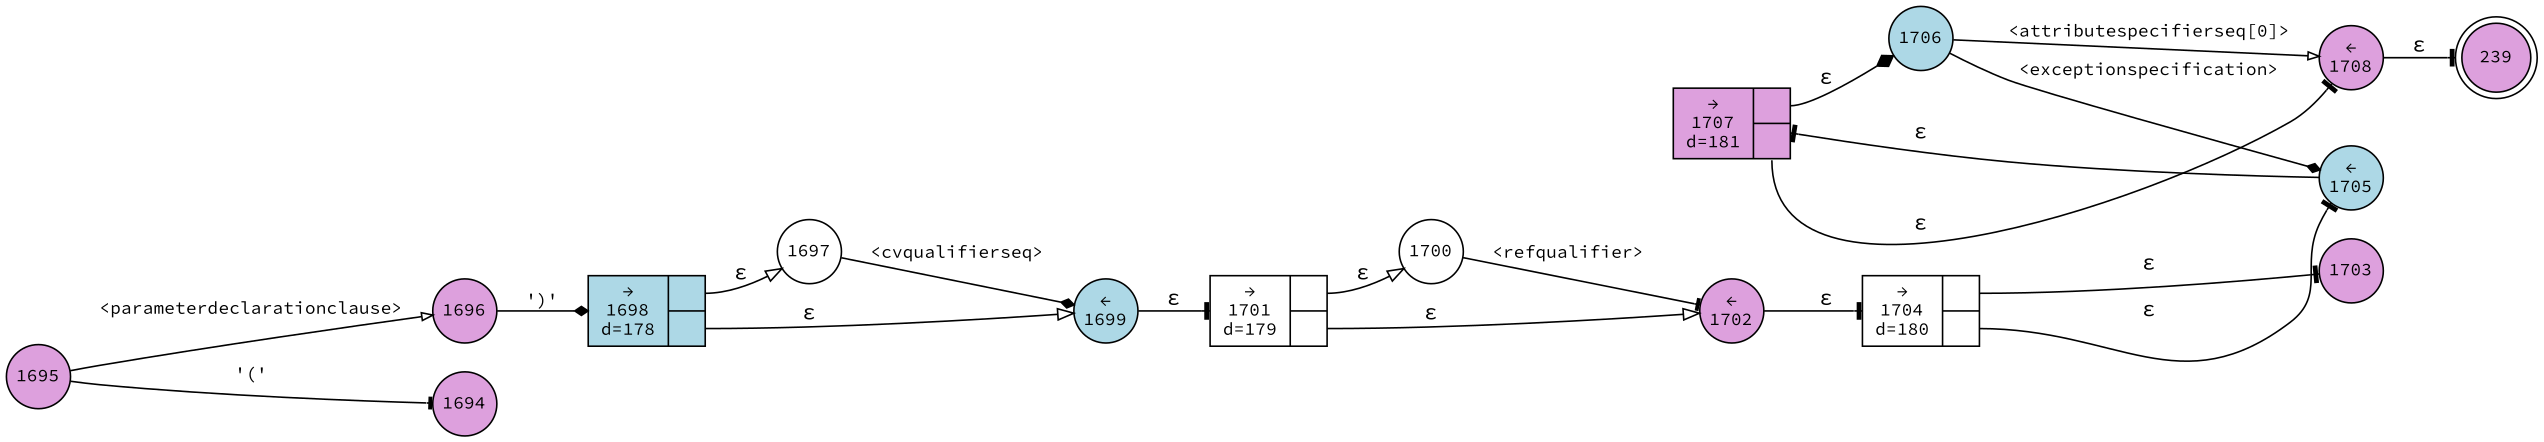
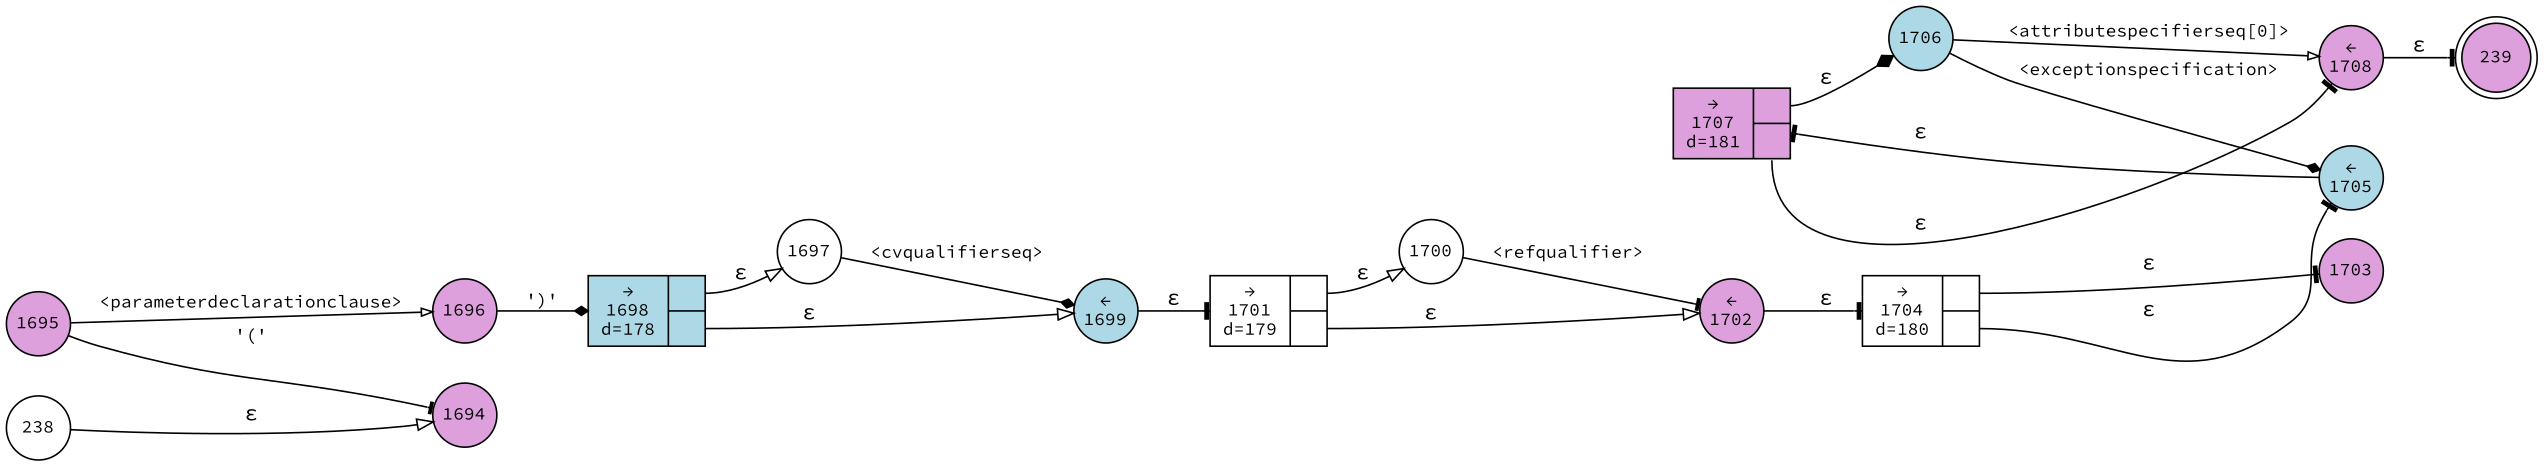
  digraph {
    fontname="Source Code Pro"
    rankdir=LR
    node [fillcolor=plum fixedsize=true fontname="Source Code Pro" fontsize=11 shape=circle style=filled peripheries=1]
    edge [arrowhead=tee fontname="Source Code Pro"]
    n1 [label=239 shape=doublecircle width=.6 peripheries=""]
    n2 [label=1696 width=.55]
    n3 [fillcolor=lightblue fixedsize=false label="{&rarr;\n1698\nd=178|{<p0>|<p1>}}" shape=record]
    n4 [fillcolor=white label=1697 width=.55]
    n5 [fillcolor=lightblue label="&larr;\n1699" width=.55]
    n6 [fillcolor=white fixedsize=false label="{&rarr;\n1701\nd=179|{<p0>|<p1>}}" shape=record]
    n7 [fillcolor=white label=1700 width=.55]
    n8 [label="&larr;\n1702" width=.55]
    n9 [fillcolor=white fixedsize=false label="{&rarr;\n1704\nd=180|{<p0>|<p1>}}" shape=record]
    n10 [label=1703 width=.55]
    n11 [fillcolor=lightblue label="&larr;\n1705" width=.55]
    n12 [fixedsize=false label="{&rarr;\n1707\nd=181|{<p0>|<p1>}}" shape=record]
    n13 [fillcolor=lightblue label=1706 width=.55]
    n14 [label="&larr;\n1708" width=.55]
+   n15 [fillcolor=white label=238 width=.55]
    n16 [label=1694 width=.55]
    n17 [label=1695 width=.55]
    n2 -> n3 [arrowhead=diamond arrowsize=.7 fontsize=11 label="')'"]
    n3 -> n4 [arrowhead=onormal label="&epsilon;" tailport=p0]
    n3 -> n5 [arrowhead=onormal label="&epsilon;" tailport=p1]
    n4 -> n5 [arrowhead=diamond arrowsize=.7 fontsize=11 label="<cvqualifierseq>"]
    n5 -> n6 [label="&epsilon;"]
    n6 -> n7 [arrowhead=onormal label="&epsilon;" tailport=p0]
    n6 -> n8 [arrowhead=onormal label="&epsilon;" tailport=p1]
    n7 -> n8 [arrowsize=.7 fontsize=11 label="<refqualifier>"]
    n8 -> n9 [label="&epsilon;"]
    n9 -> n10 [label="&epsilon;" tailport=p0]
    n9 -> n11 [label="&epsilon;" tailport=p1]
    n11 -> n12 [label="&epsilon;"]
    n12 -> n13 [arrowhead=diamond label="&epsilon;" tailport=p0]
    n12 -> n14 [label="&epsilon;" tailport=p1]
    n13 -> n11 [arrowhead=diamond arrowsize=.7 fontsize=11 label="<exceptionspecification>"]
    n13 -> n14 [arrowhead=onormal arrowsize=.7 fontsize=11 label="<attributespecifierseq[0]>"]
    n14 -> n1 [label="&epsilon;"]
+   n15 -> n16 [arrowhead=onormal label="&epsilon;"]
    n17 -> n2 [arrowhead=onormal arrowsize=.7 fontsize=11 label="<parameterdeclarationclause>"]
    n17 -> n16 [arrowsize=.7 fontsize=11 label="'('"]
  }
